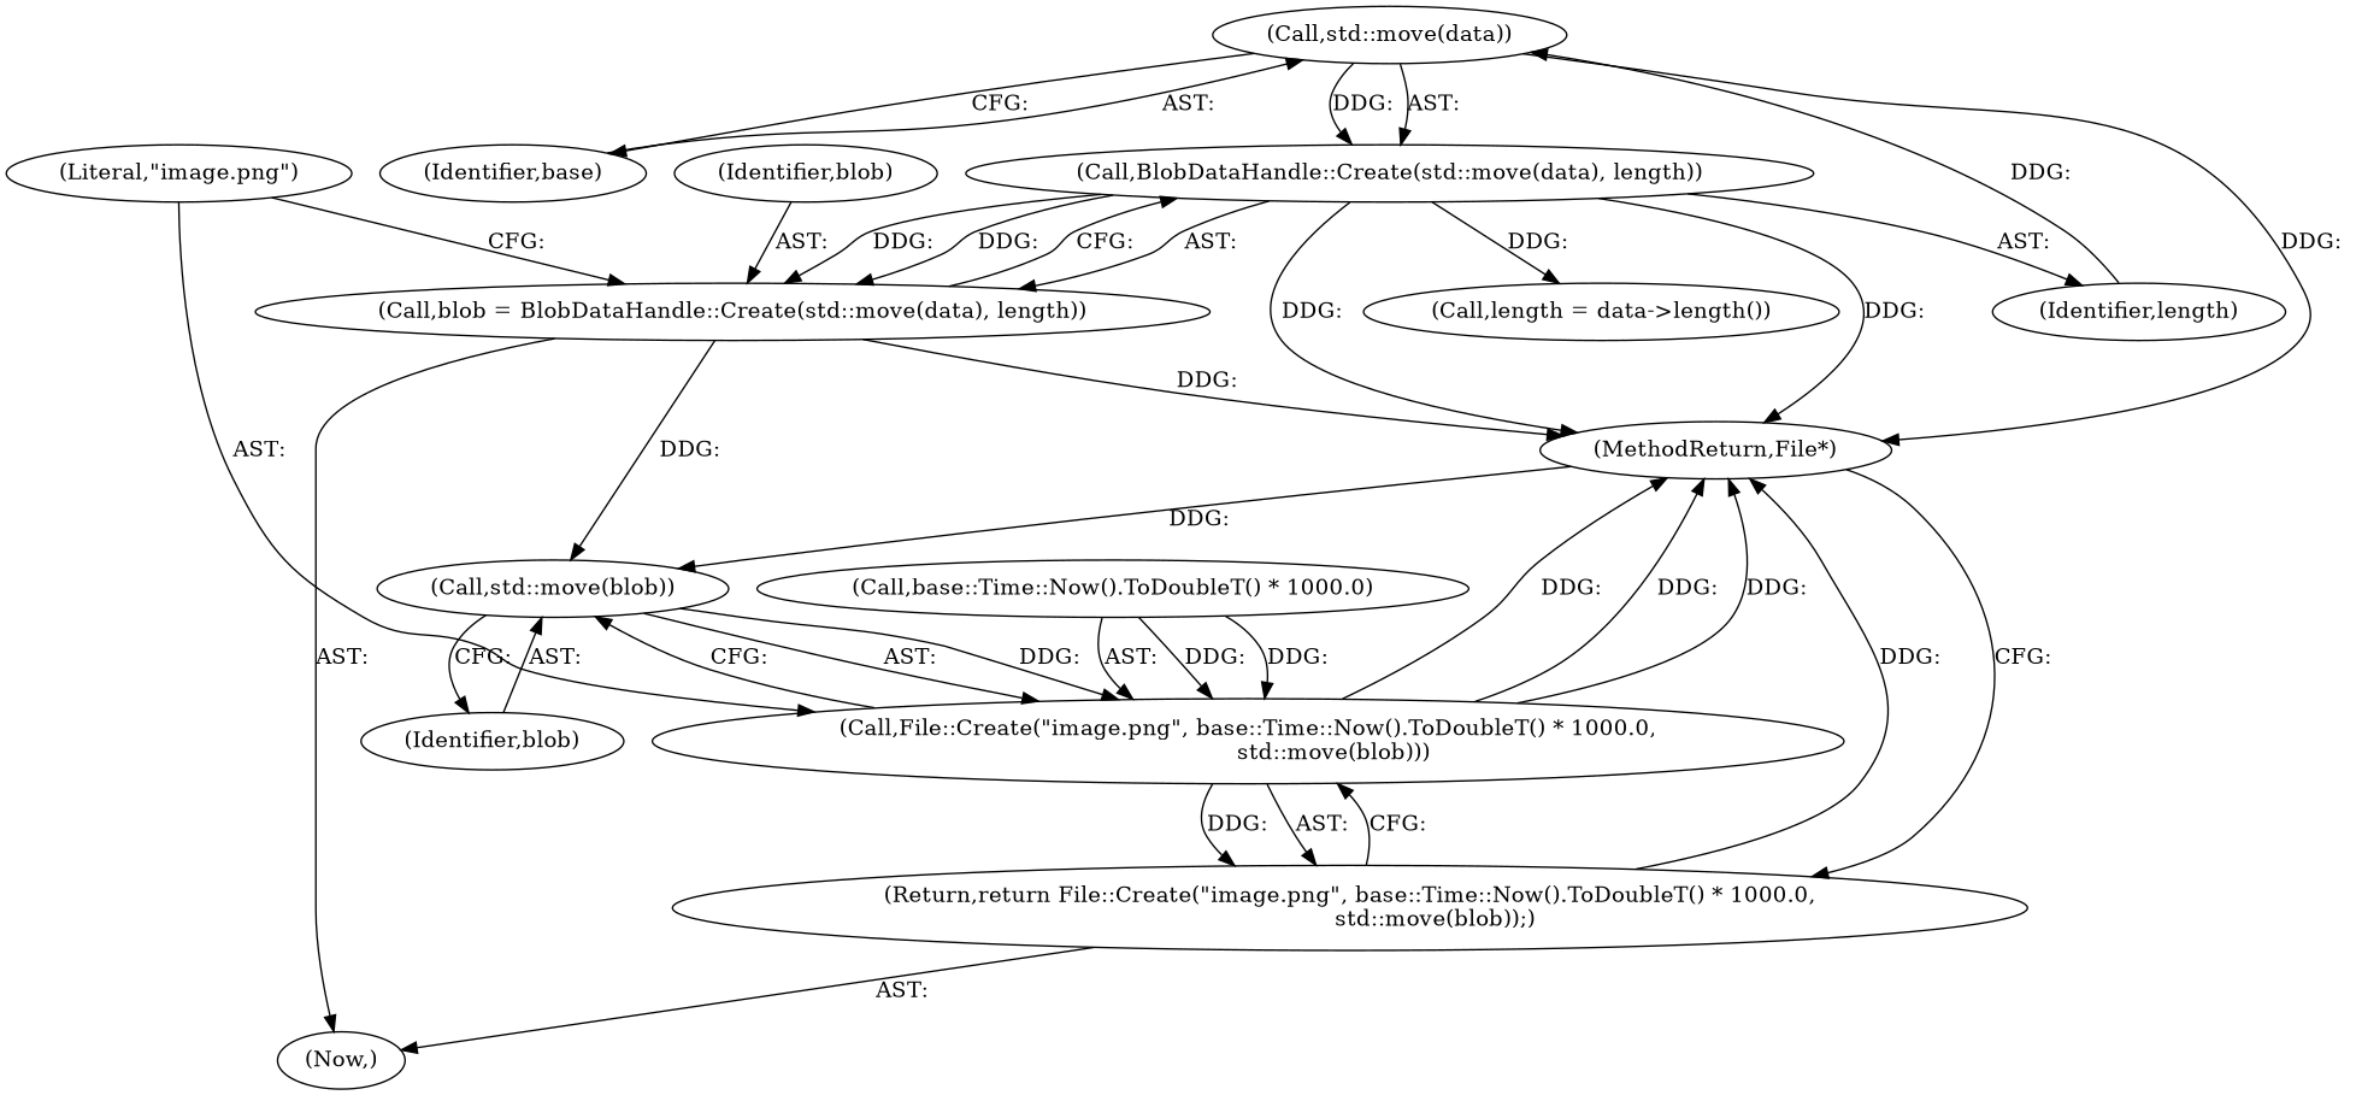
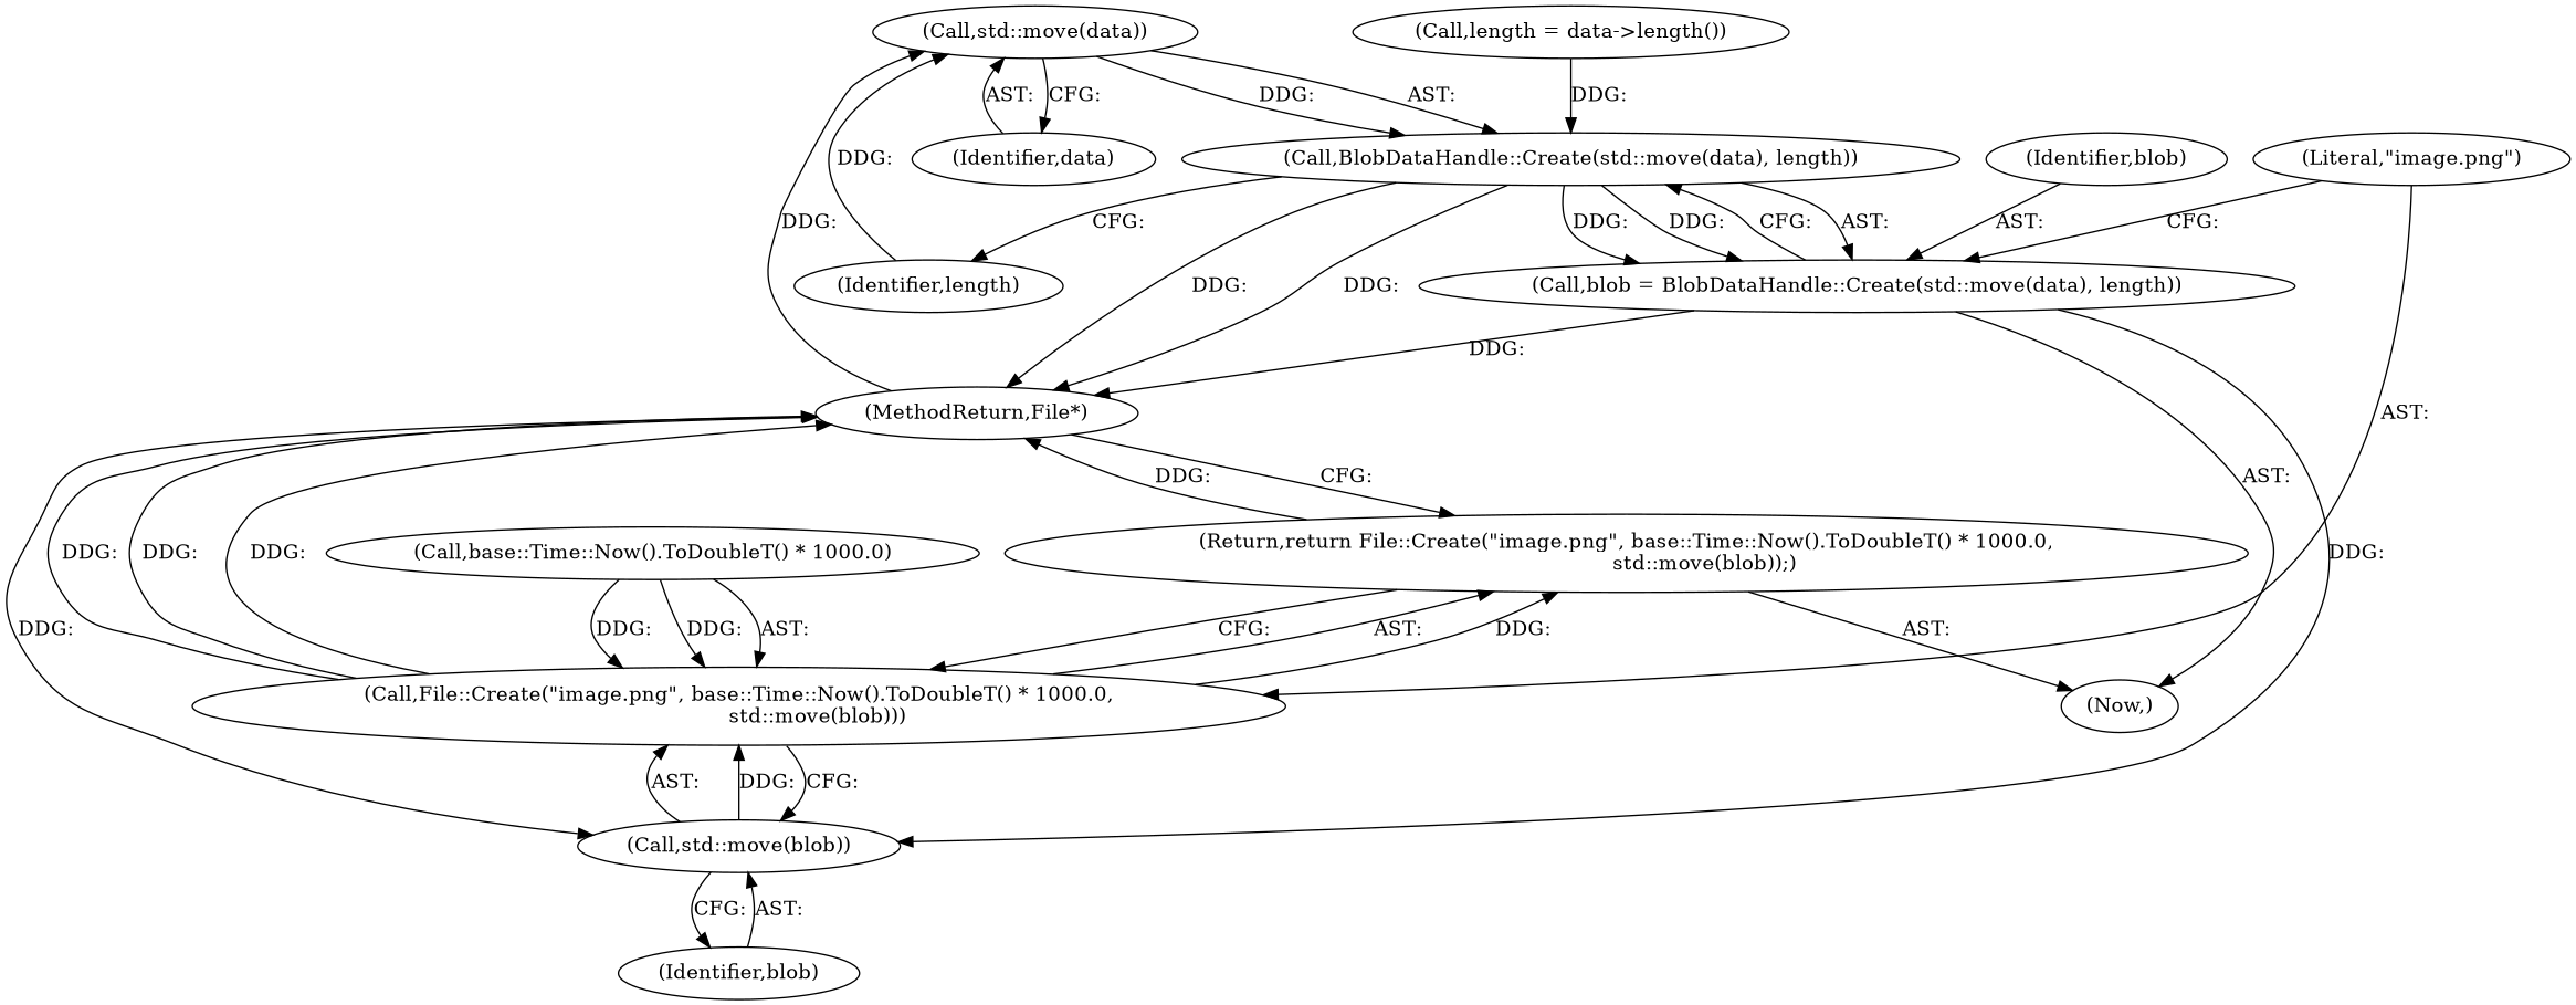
  digraph {
    n1 [label="(Call,std::move(data))"]
    n2 [label="(Call,BlobDataHandle::Create(std::move(data), length))"]
-   n3 [label="(Identifier,base)"]
+   n3 [label="(Identifier,data)"]
    n4 [label="(MethodReturn,File*)"]
    n5 [label="(Call,blob = BlobDataHandle::Create(std::move(data), length))"]
    n6 [label="(Identifier,length)"]
    n7 [label="(Call,std::move(blob))"]
    n8 [label="(Return,return File::Create(\"image.png\", base::Time::Now().ToDoubleT() * 1000.0,\n                        std::move(blob));)"]
    n9 [label="(Now,)"]
    n10 [label="(Call,File::Create(\"image.png\", base::Time::Now().ToDoubleT() * 1000.0,\n                        std::move(blob)))"]
    n11 [label="(Identifier,blob)"]
    n12 [label="(Identifier,blob)"]
    n13 [label="(Call,base::Time::Now().ToDoubleT() * 1000.0)"]
    n14 [label="(Literal,\"image.png\")"]
    n15 [label="(Call,length = data->length())"]
    n1 -> n2 [label="AST: "]
    n1 -> n2 [label="DDG: "]
    n1 -> n3 [label="CFG: "]
-   n1 -> n4 [label="DDG: "]
+   n4 -> n1 [label="DDG: "]
    n2 -> n4 [label="DDG: "]
    n2 -> n4 [label="DDG: "]
    n2 -> n5 [label="AST: "]
    n2 -> n5 [label="DDG: "]
    n2 -> n5 [label="DDG: "]
-   n2 -> n6 [label="AST: "]
+   n2 -> n6 [label="CFG: "]
    n3 -> n1 [label="AST: "]
    n4 -> n7 [label="DDG: "]
    n4 -> n8 [label="CFG: "]
    n5 -> n2 [label="CFG: "]
    n5 -> n4 [label="DDG: "]
    n5 -> n7 [label="DDG: "]
    n5 -> n9 [label="AST: "]
    n6 -> n1 [label="DDG: "]
    n7 -> n10 [label="AST: "]
    n7 -> n10 [label="DDG: "]
    n7 -> n11 [label="CFG: "]
    n8 -> n4 [label="DDG: "]
    n8 -> n9 [label="AST: "]
    n8 -> n10 [label="CFG: "]
    n10 -> n4 [label="DDG: "]
    n10 -> n4 [label="DDG: "]
    n10 -> n4 [label="DDG: "]
    n10 -> n7 [label="CFG: "]
    n10 -> n8 [label="AST: "]
    n10 -> n8 [label="DDG: "]
    n11 -> n7 [label="AST: "]
    n12 -> n5 [label="AST: "]
    n13 -> n10 [label="AST: "]
    n13 -> n10 [label="DDG: "]
    n13 -> n10 [label="DDG: "]
    n14 -> n5 [label="CFG: "]
    n14 -> n10 [label="AST: "]
-   n2 -> n15 [label="DDG: "]
+   n15 -> n2 [label="DDG: "]
  }
